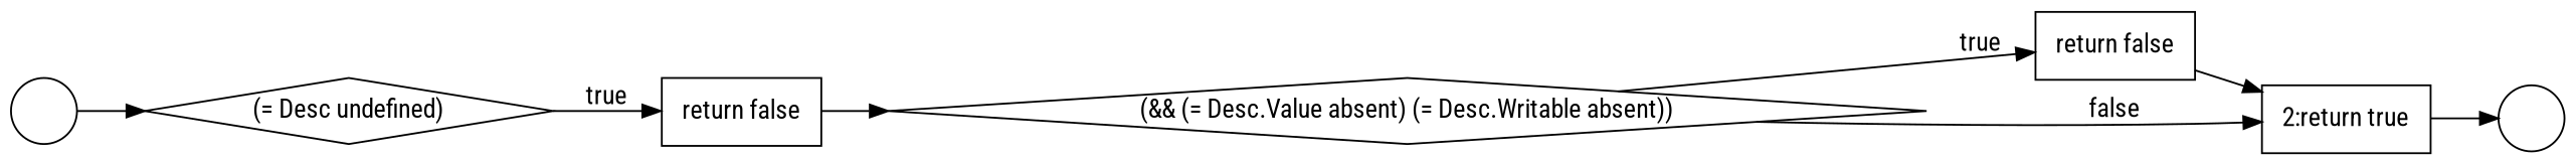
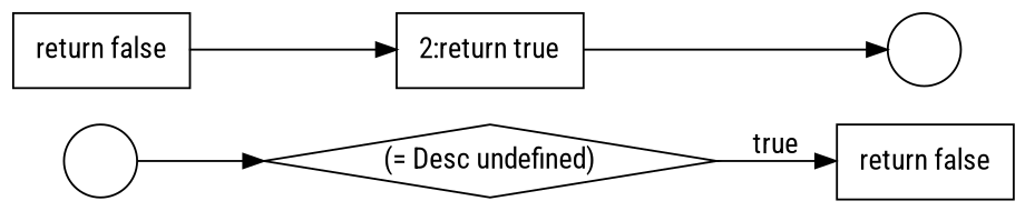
  digraph {
    fontname="Roboto Condensed"
    rankdir=LR
    node [color=black fillcolor=white fontname="Roboto Condensed" shape=none style=filled]
    edge [color=black fontname="Roboto Condensed"]
    n1 [label=<<font color="black">(= Desc undefined)</font>> shape=diamond]
    n2 [label=<<font color="black">     <table border="0" cellborder="1" cellspacing="0" cellpadding="10">       <tr><td align="left">return false</td></tr>     </table>   </font>> margin=0]
-   n3 [label=<<font color="black">(&amp;&amp; (= Desc.Value absent) (= Desc.Writable absent))</font>> shape=diamond]
    n4 [label=<<font color="black">     <table border="0" cellborder="1" cellspacing="0" cellpadding="10">       <tr><td align="left">return false</td></tr>     </table>   </font>> margin=0]
    n5 [label=<<font color="black">     <table border="0" cellborder="1" cellspacing="0" cellpadding="10">       <tr><td align="left">2:return true</td></tr>     </table>   </font>> margin=0]
    n6 [label=" " shape=circle]
    n7 [label=" " shape=circle]
    n1 -> n2 [label=<<font color="black">true</font>>]
-   n2 -> n3
-   n3 -> n4 [label=<<font color="black">true</font>>]
-   n3 -> n5 [label=<<font color="black">false</font>>]
    n4 -> n5
    n5 -> n6
    n7 -> n1
  }
